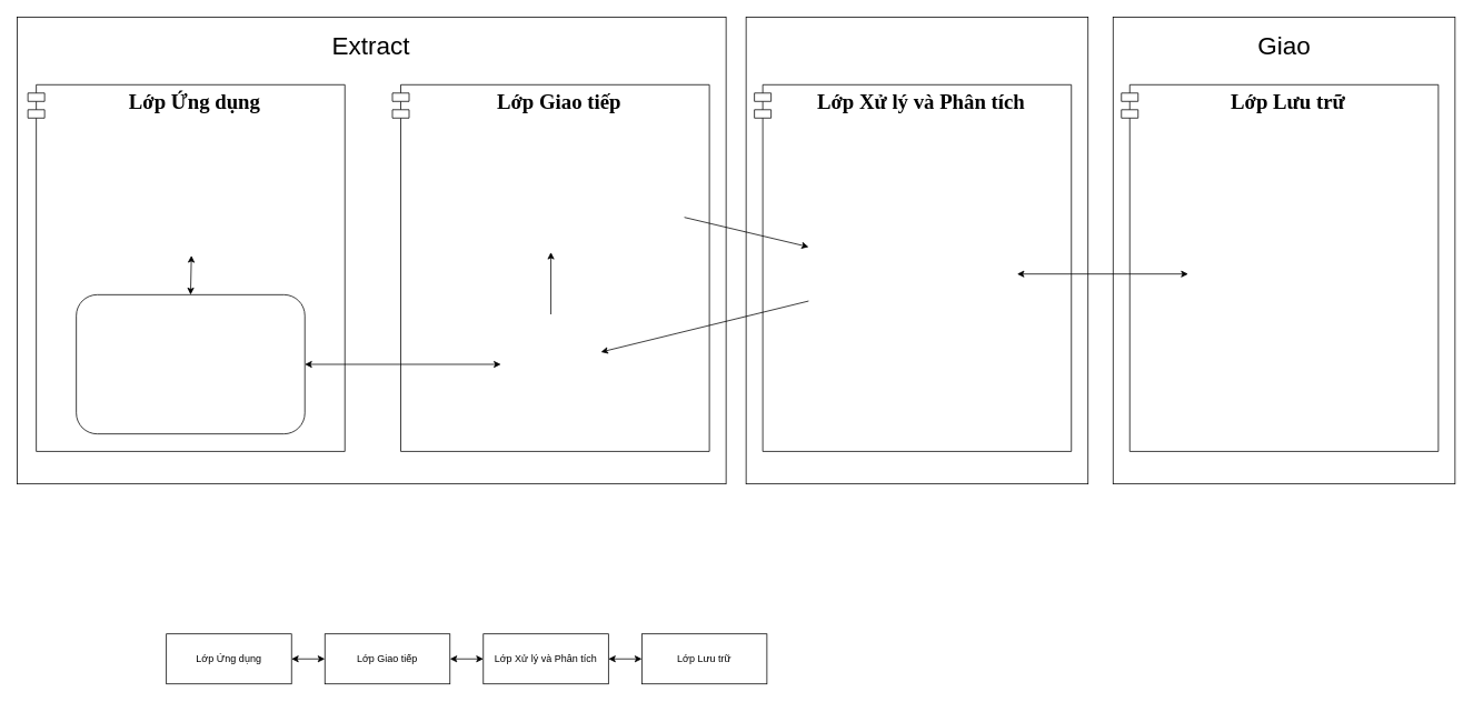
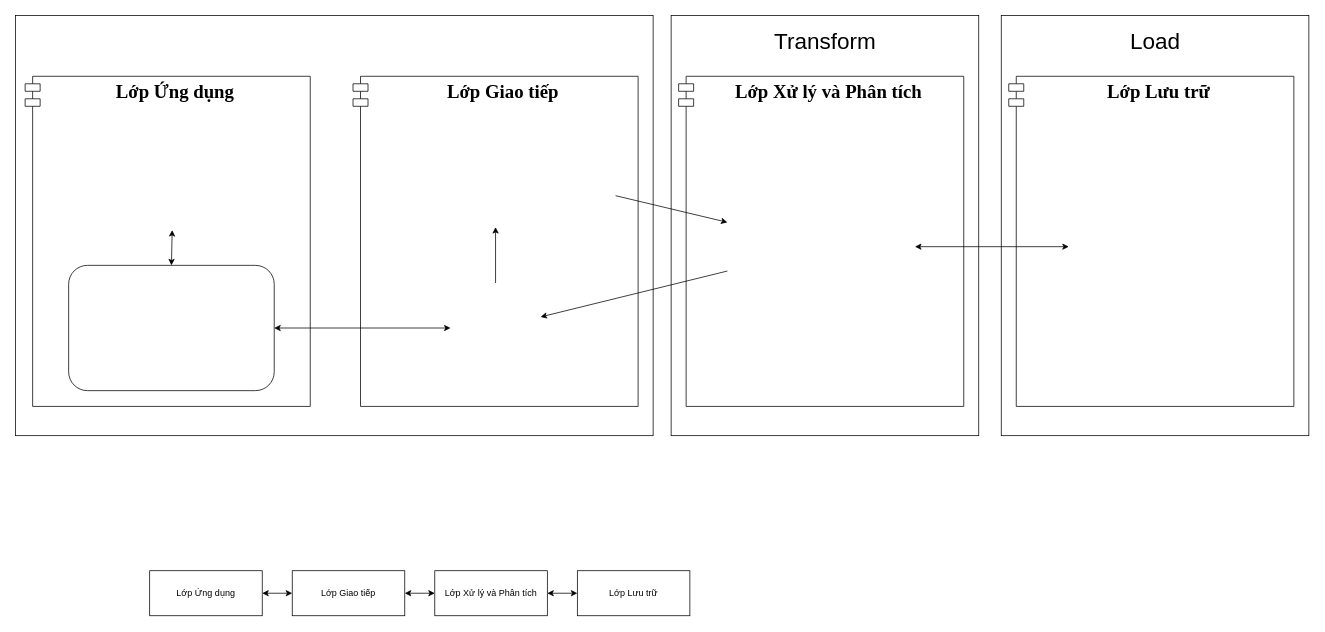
  <mxCell id="0" />
  <mxCell id="1" parent="0" />
  <mxCell id="2" value="" style="rounded=0;whiteSpace=wrap;html=1;" vertex="1" parent="1"><mxGeometry x="1334" y="20" width="410" height="560" as="geometry" /></mxCell>
  <mxCell id="3" value="" style="rounded=0;whiteSpace=wrap;html=1;" vertex="1" parent="1"><mxGeometry x="894" y="20" width="410" height="560" as="geometry" /></mxCell>
  <mxCell id="4" value="" style="rounded=0;whiteSpace=wrap;html=1;" vertex="1" parent="1"><mxGeometry x="20" y="20" width="850" height="560" as="geometry" /></mxCell>
  <mxCell id="5" value="Lớp Lưu trữ" style="shape=module;align=left;spacingLeft=20;align=center;verticalAlign=top;whiteSpace=wrap;html=1;fontStyle=1;fontFamily=Times New Roman;fontSize=25;" parent="1" vertex="1"><mxGeometry x="1344" y="101" width="380" height="440" as="geometry" /></mxCell>
  <mxCell id="6" value="Lớp Xử lý và Phân tích" style="shape=module;align=left;spacingLeft=20;align=center;verticalAlign=top;whiteSpace=wrap;html=1;fontStyle=1;fontFamily=Times New Roman;fontSize=25;" parent="1" vertex="1"><mxGeometry x="904" y="101" width="380" height="440" as="geometry" /></mxCell>
  <mxCell id="7" value="Lớp Giao tiếp" style="shape=module;align=left;spacingLeft=20;align=center;verticalAlign=top;whiteSpace=wrap;html=1;fontStyle=1;fontFamily=Times New Roman;fontSize=25;" parent="1" vertex="1"><mxGeometry x="470" y="101" width="380" height="440" as="geometry" /></mxCell>
  <mxCell id="8" value="Lớp Ứng dụng" style="shape=module;align=left;spacingLeft=20;align=center;verticalAlign=top;whiteSpace=wrap;html=1;fontStyle=1;fontFamily=Times New Roman;fontSize=25;" parent="1" vertex="1"><mxGeometry x="33" y="101" width="380" height="440" as="geometry" /></mxCell>
  <mxCell id="9" value="" style="endArrow=classic;html=1;rounded=0;exitX=0;exitY=0.75;exitDx=0;exitDy=0;" parent="1" source="14" target="19" edge="1"><mxGeometry width="50" height="50" relative="1" as="geometry"><mxPoint x="945" y="498" as="sourcePoint" /><mxPoint x="995" y="448" as="targetPoint" /></mxGeometry></mxCell>
  <mxCell id="10" value="" style="endArrow=classic;html=1;rounded=0;entryX=0;entryY=0.25;entryDx=0;entryDy=0;" parent="1" source="13" target="14" edge="1"><mxGeometry width="50" height="50" relative="1" as="geometry"><mxPoint x="842" y="250.638" as="sourcePoint" /><mxPoint x="995" y="448" as="targetPoint" /></mxGeometry></mxCell>
  <mxCell id="11" value="" style="endArrow=classic;startArrow=classic;html=1;rounded=0;entryX=0;entryY=0.5;entryDx=0;entryDy=0;exitX=1;exitY=0.5;exitDx=0;exitDy=0;" parent="1" source="14" target="21" edge="1"><mxGeometry width="50" height="50" relative="1" as="geometry"><mxPoint x="945" y="498" as="sourcePoint" /><mxPoint x="995" y="448" as="targetPoint" /></mxGeometry></mxCell>
  <mxCell id="12" value="" style="endArrow=classic;html=1;rounded=0;exitX=0.5;exitY=0;exitDx=0;exitDy=0;entryX=0.5;entryY=1;entryDx=0;entryDy=0;" parent="1" source="19" target="13" edge="1"><mxGeometry width="50" height="50" relative="1" as="geometry"><mxPoint x="916" y="498" as="sourcePoint" /><mxPoint x="653" y="290" as="targetPoint" /></mxGeometry></mxCell>
  <mxCell id="13" value="" style="shape=image;verticalLabelPosition=bottom;labelBackgroundColor=default;verticalAlign=top;aspect=fixed;imageAspect=0;image=https://blog.skillfactory.ru/wp-content/uploads/2023/02/apache_kafka_wordtype.svg-2658022.png;" parent="1" vertex="1"><mxGeometry x="500" y="142" width="320" height="160" as="geometry" /></mxCell>
  <mxCell id="14" value="" style="shape=image;verticalLabelPosition=bottom;labelBackgroundColor=default;verticalAlign=top;aspect=fixed;imageAspect=0;image=https://upload.wikimedia.org/wikipedia/commons/thumb/f/f3/Apache_Spark_logo.svg/1200px-Apache_Spark_logo.svg.png;" parent="1" vertex="1"><mxGeometry x="969" y="263.21" width="250" height="129.79" as="geometry" /></mxCell>
  <mxCell id="15" value="" style="rounded=1;whiteSpace=wrap;html=1;container=0;" parent="1" vertex="1"><mxGeometry x="91" y="353" width="274" height="167" as="geometry" /></mxCell>
  <mxCell id="16" value="" style="shape=image;verticalLabelPosition=bottom;labelBackgroundColor=default;verticalAlign=top;aspect=fixed;imageAspect=0;image=https://static.vecteezy.com/system/resources/previews/003/720/447/non_2x/phone-icon-telephone-icon-symbol-for-app-and-messenger-vector.jpg;container=0;" parent="1" vertex="1"><mxGeometry x="241" y="376.5" width="120" height="120" as="geometry" /></mxCell>
  <mxCell id="17" value="" style="shape=image;verticalLabelPosition=bottom;labelBackgroundColor=default;verticalAlign=top;aspect=fixed;imageAspect=0;image=https://uxwing.com/wp-content/themes/uxwing/download/internet-network-technology/internet-icon.png;container=0;" parent="1" vertex="1"><mxGeometry x="113.004" y="376.501" width="120" height="120" as="geometry" /></mxCell>
  <mxCell id="18" value="" style="endArrow=classic;startArrow=classic;html=1;rounded=0;exitX=1;exitY=0.5;exitDx=0;exitDy=0;" parent="1" source="15" target="19" edge="1"><mxGeometry width="50" height="50" relative="1" as="geometry"><mxPoint x="886" y="304.5" as="sourcePoint" /><mxPoint x="564" y="254.5" as="targetPoint" /></mxGeometry></mxCell>
  <mxCell id="19" value="" style="shape=image;verticalLabelPosition=bottom;labelBackgroundColor=default;verticalAlign=top;aspect=fixed;imageAspect=0;image=https://cdn-icons-png.flaticon.com/512/3667/3667919.png;" parent="1" vertex="1"><mxGeometry x="600" y="376.5" width="120" height="120" as="geometry" /></mxCell>
  <mxCell id="20" value="" style="endArrow=classic;startArrow=classic;html=1;rounded=0;entryX=0.5;entryY=1;entryDx=0;entryDy=0;exitX=0.5;exitY=0;exitDx=0;exitDy=0;" parent="1" source="15" target="22" edge="1"><mxGeometry width="50" height="50" relative="1" as="geometry"><mxPoint x="876" y="281" as="sourcePoint" /><mxPoint x="926" y="231" as="targetPoint" /></mxGeometry></mxCell>
  <mxCell id="21" value="" style="shape=image;verticalLabelPosition=bottom;labelBackgroundColor=default;verticalAlign=top;aspect=fixed;imageAspect=0;image=https://upload.wikimedia.org/wikipedia/commons/thumb/5/5e/Cassandra_logo.svg/1200px-Cassandra_logo.svg.png;" parent="1" vertex="1"><mxGeometry x="1424" y="254.4" width="220" height="147.41" as="geometry" /></mxCell>
  <mxCell id="22" value="" style="shape=image;verticalLabelPosition=bottom;labelBackgroundColor=default;verticalAlign=top;aspect=fixed;imageAspect=0;image=https://tenten.vn/tin-tuc/wp-content/uploads/2021/03/Firebase-la%CC%80-gi%CC%80-Gia%CC%89i-pha%CC%81p-la%CC%A3%CC%82p-tri%CC%80nh-kho%CC%82ng-ca%CC%82%CC%80n-Backend-tu%CC%9B%CC%80-Google-4.png;container=0;" parent="1" vertex="1"><mxGeometry x="103" y="138" width="251.99" height="168" as="geometry" /></mxCell>
  <mxCell id="23" style="edgeStyle=orthogonalEdgeStyle;rounded=0;orthogonalLoop=1;jettySize=auto;html=1;exitX=1;exitY=0.5;exitDx=0;exitDy=0;entryX=0;entryY=0.5;entryDx=0;entryDy=0;startArrow=classic;startFill=1;" parent="1" source="24" target="26" edge="1"><mxGeometry relative="1" as="geometry" /></mxCell>
  <mxCell id="24" value="Lớp Ứng dụng" style="rounded=0;whiteSpace=wrap;html=1;" parent="1" vertex="1"><mxGeometry x="199" y="760" width="150" height="60" as="geometry" /></mxCell>
  <mxCell id="25" style="edgeStyle=orthogonalEdgeStyle;rounded=0;orthogonalLoop=1;jettySize=auto;html=1;exitX=1;exitY=0.5;exitDx=0;exitDy=0;startArrow=classic;startFill=1;" parent="1" source="26" target="28" edge="1"><mxGeometry relative="1" as="geometry" /></mxCell>
  <mxCell id="26" value="Lớp Giao tiếp" style="rounded=0;whiteSpace=wrap;html=1;" parent="1" vertex="1"><mxGeometry x="389" y="760" width="150" height="60" as="geometry" /></mxCell>
  <mxCell id="27" style="edgeStyle=orthogonalEdgeStyle;rounded=0;orthogonalLoop=1;jettySize=auto;html=1;entryX=0;entryY=0.5;entryDx=0;entryDy=0;startArrow=classic;startFill=1;" parent="1" source="28" target="29" edge="1"><mxGeometry relative="1" as="geometry" /></mxCell>
  <mxCell id="28" value="Lớp Xử lý và Phân tích" style="rounded=0;whiteSpace=wrap;html=1;" parent="1" vertex="1"><mxGeometry x="579" y="760" width="150" height="60" as="geometry" /></mxCell>
  <mxCell id="29" value="Lớp Lưu trữ" style="rounded=0;whiteSpace=wrap;html=1;" parent="1" vertex="1"><mxGeometry x="769" y="760" width="150" height="60" as="geometry" /></mxCell>
- <mxCell id="30" value="&lt;font style=&quot;font-size: 30px;&quot;&gt;Extract&lt;/font&gt;" style="text;html=1;align=center;verticalAlign=middle;resizable=0;points=[];autosize=1;strokeColor=none;fillColor=none;fontSize=30;" vertex="1" parent="1"><mxGeometry x="384" y="29" width="120" height="50" as="geometry" /></mxCell>
- <mxCell id="32" value="Giao" style="text;html=1;align=center;verticalAlign=middle;resizable=0;points=[];autosize=1;strokeColor=none;fillColor=none;fontSize=30;" vertex="1" parent="1"><mxGeometry x="1494" y="29" width="90" height="50" as="geometry" /></mxCell>
+ <mxCell id="31" value="&lt;font style=&quot;font-size: 30px;&quot;&gt;Transform&lt;/font&gt;" style="text;html=1;align=center;verticalAlign=middle;resizable=0;points=[];autosize=1;strokeColor=none;fillColor=none;fontSize=30;" vertex="1" parent="1"><mxGeometry x="1019" y="29" width="160" height="50" as="geometry" /></mxCell>
+ <mxCell id="32" value="Load" style="text;html=1;align=center;verticalAlign=middle;resizable=0;points=[];autosize=1;strokeColor=none;fillColor=none;fontSize=30;" vertex="1" parent="1"><mxGeometry x="1494" y="29" width="90" height="50" as="geometry" /></mxCell>
